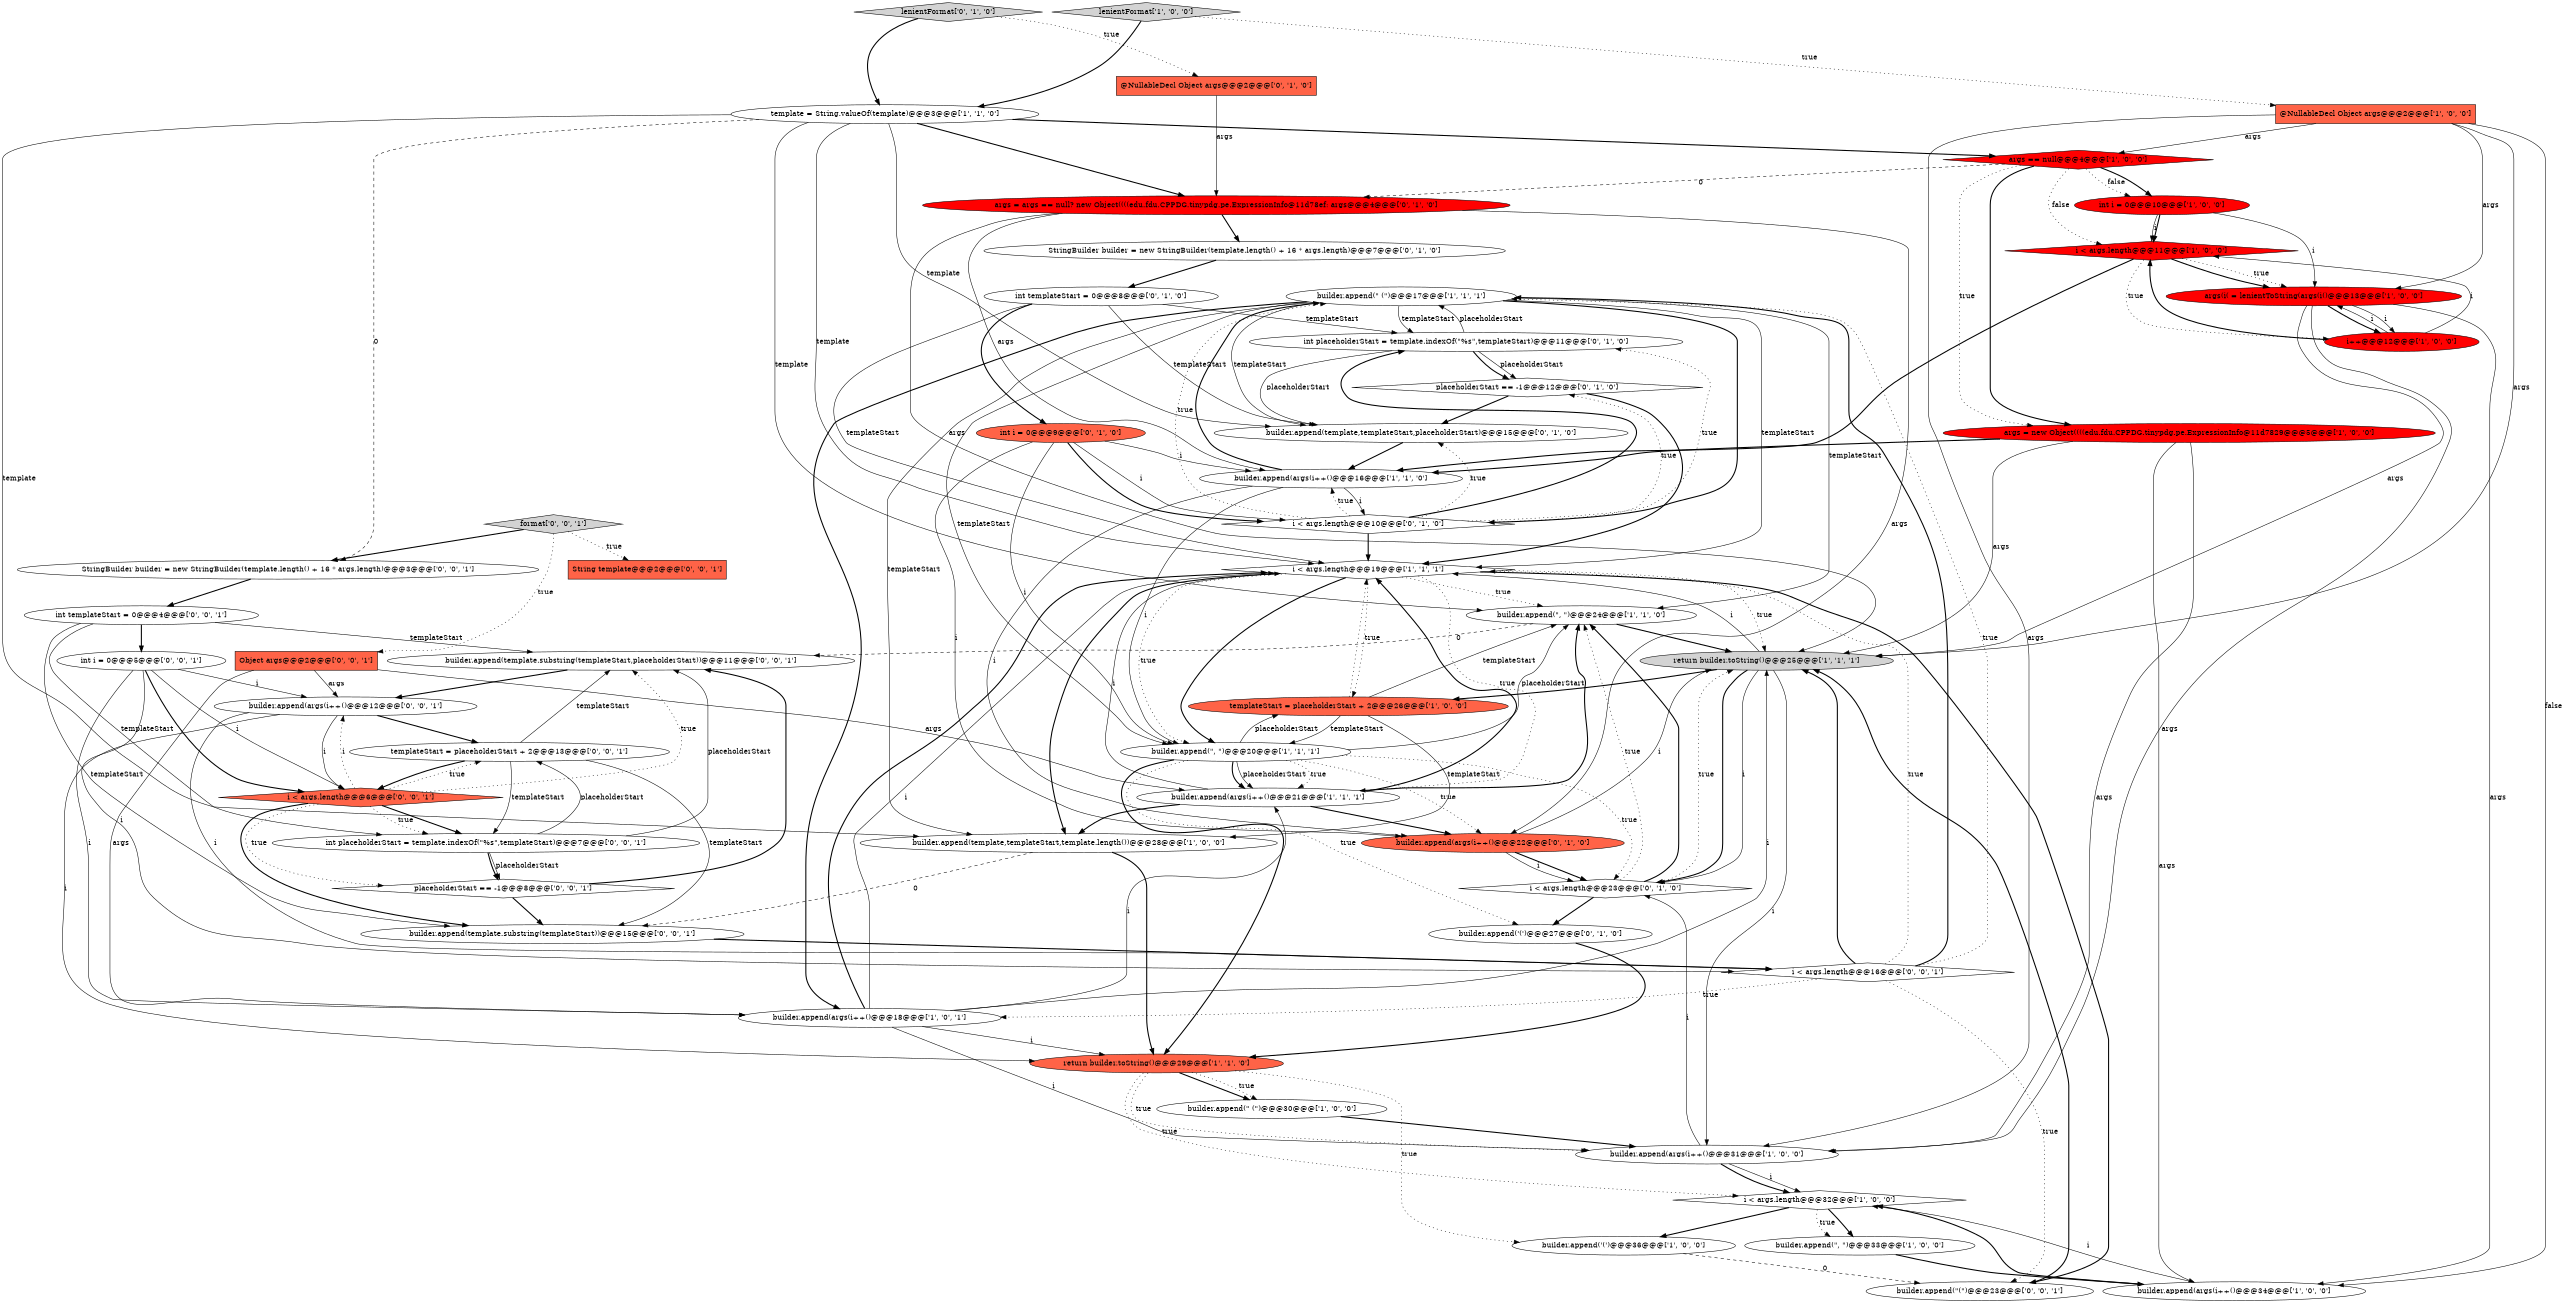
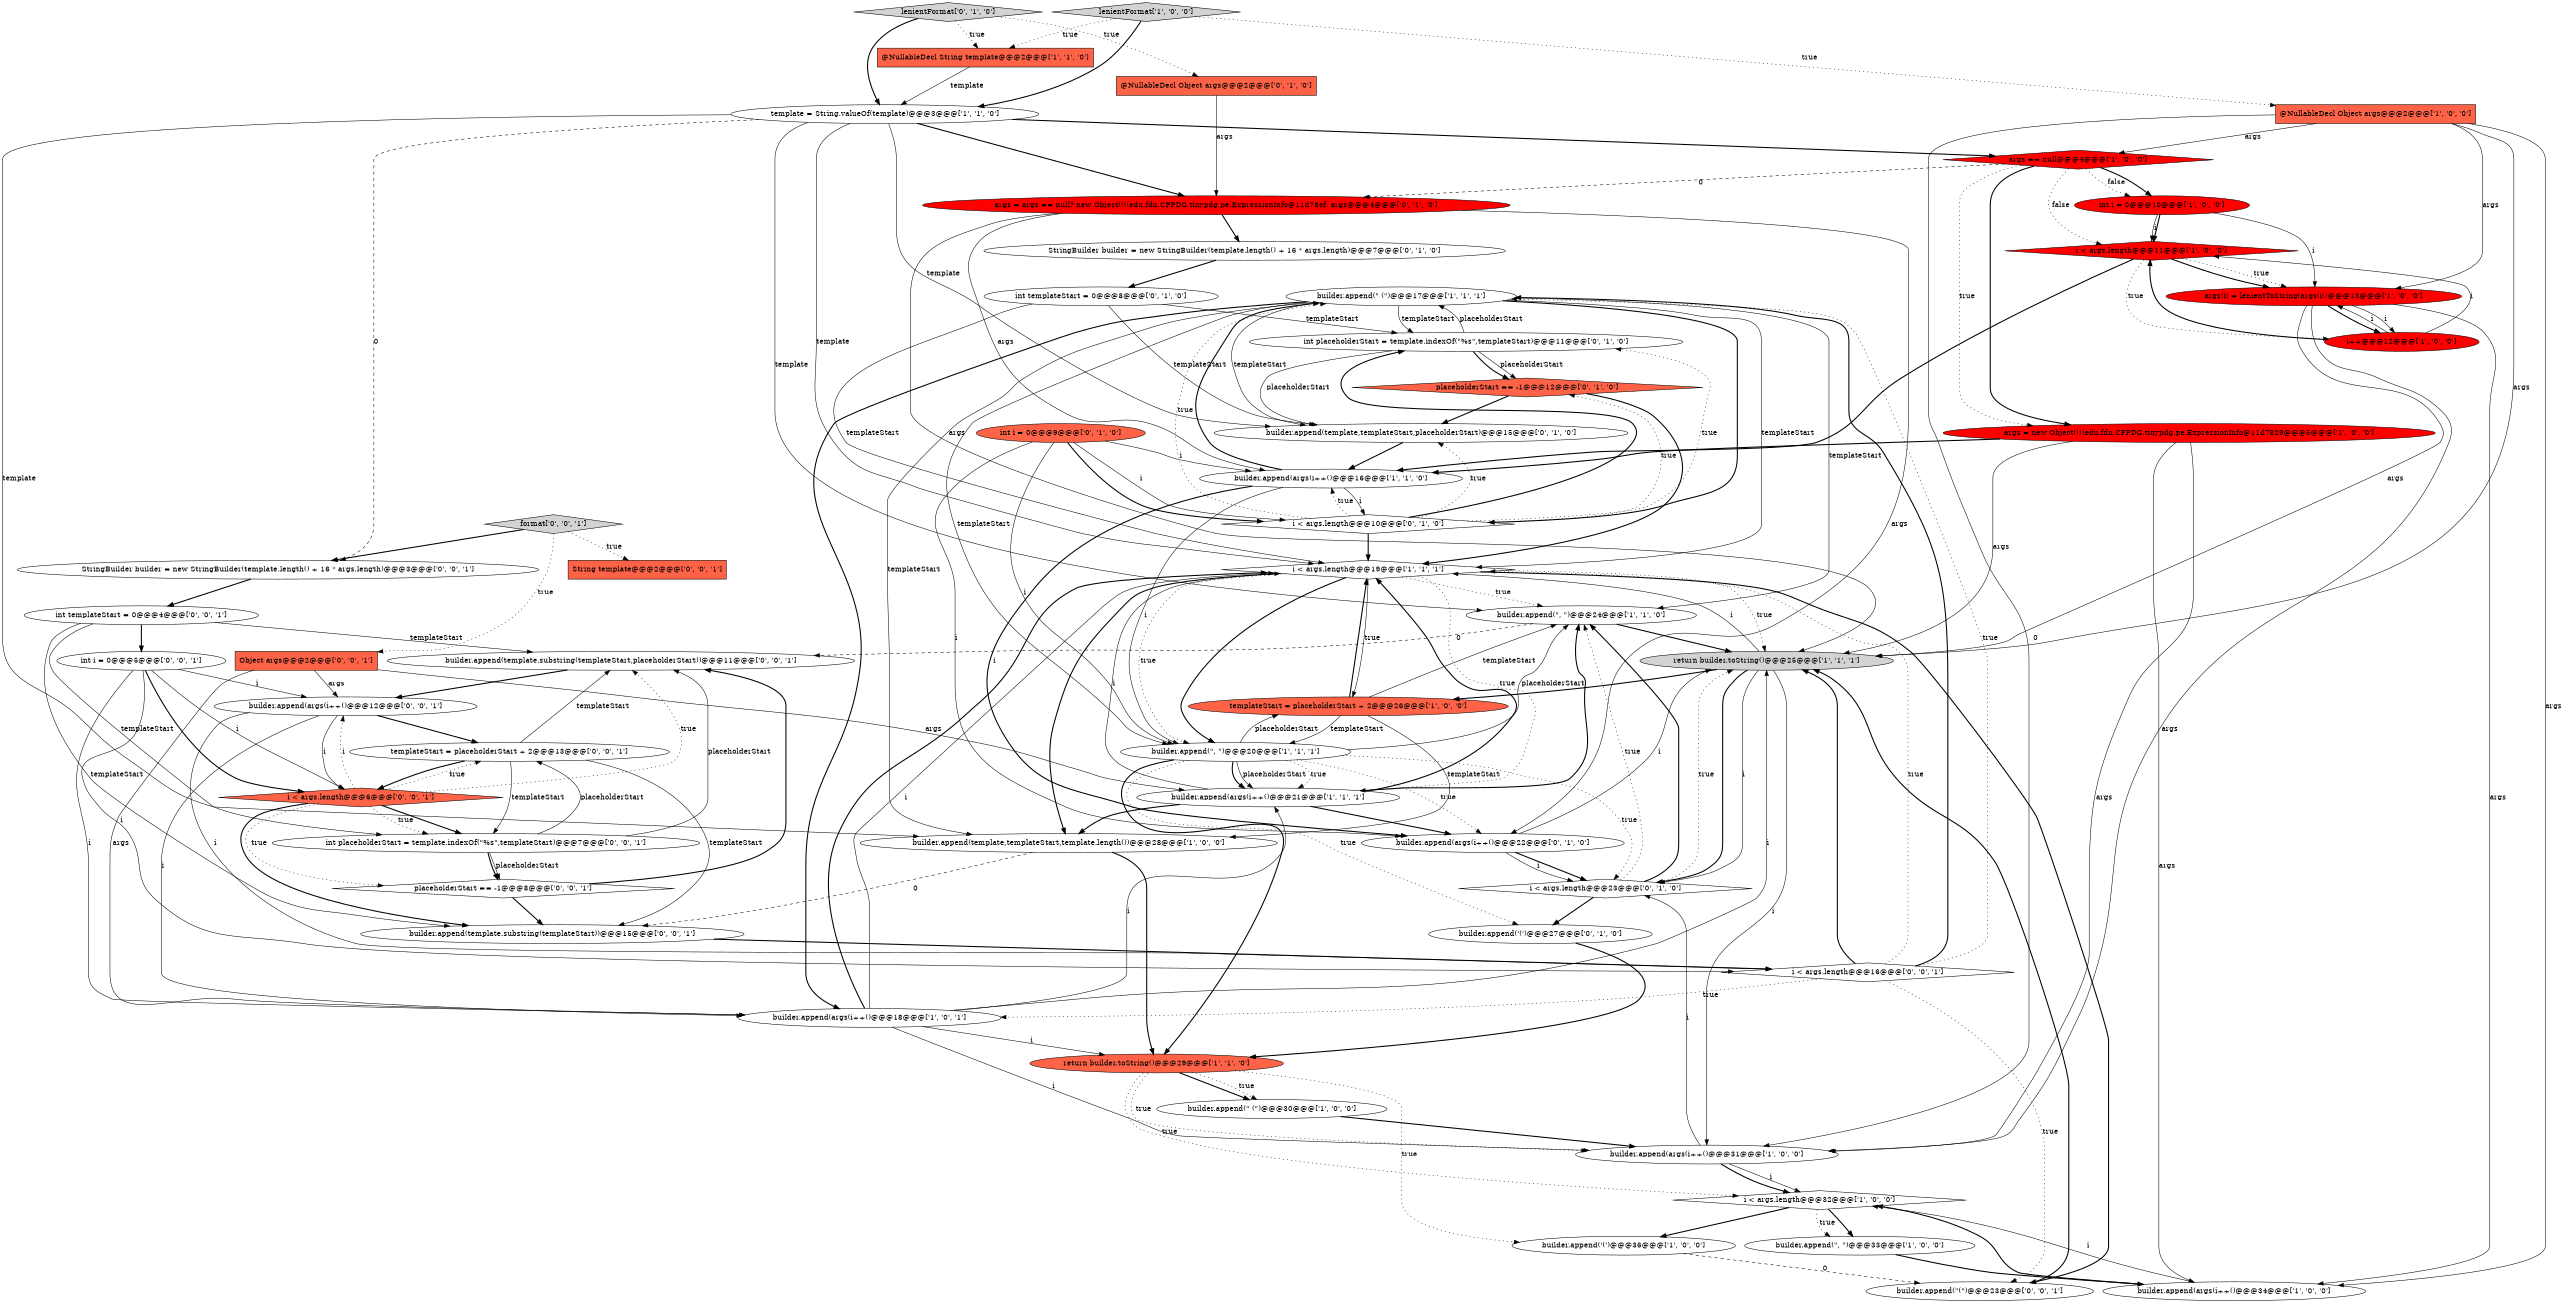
  digraph {
    node [fillcolor=white shape=ellipse style=filled]
    edge [style=solid]
    n1 [label="builder.append(\" (\")@@@17@@@['1', '1', '1']"]
    n2 [label="int placeholderStart = template.indexOf(\"%s\",templateStart)@@@11@@@['0', '1', '0']"]
    n3 [label="builder.append(\", \")@@@24@@@['1', '1', '0']"]
    n4 [label="builder.append(template,templateStart,template.length())@@@28@@@['1', '0', '0']"]
    n5 [label="builder.append(args(i++()@@@18@@@['1', '0', '1']"]
    n6 [label="i < args.length@@@10@@@['0', '1', '0']" shape=diamond]
    n7 [label="builder.append(\", \")@@@20@@@['1', '1', '1']"]
    n8 [label="i < args.length@@@19@@@['1', '1', '1']" shape=diamond]
    n9 [label="builder.append(template,templateStart,placeholderStart)@@@15@@@['0', '1', '0']"]
-   n10 [label="placeholderStart == -1@@@12@@@['0', '1', '0']" shape=diamond]
+   n10 [fillcolor=tomato label="placeholderStart == -1@@@12@@@['0', '1', '0']" shape=diamond]
    n11 [fillcolor=lightgray label="return builder.toString()@@@25@@@['1', '1', '1']"]
    n12 [label="builder.append(template.substring(templateStart,placeholderStart))@@@11@@@['0', '0', '1']"]
    n13 [label="builder.append(template.substring(templateStart))@@@15@@@['0', '0', '1']"]
    n14 [fillcolor=tomato label="return builder.toString()@@@29@@@['1', '1', '0']"]
    n15 [label="builder.append(args(i++()@@@31@@@['1', '0', '0']"]
    n16 [label="builder.append(args(i++()@@@21@@@['1', '1', '1']"]
    n17 [label="builder.append(args(i++()@@@16@@@['1', '1', '0']"]
    n18 [fillcolor=tomato label="templateStart = placeholderStart + 2@@@26@@@['1', '0', '0']"]
    n19 [label="i < args.length@@@23@@@['0', '1', '0']" shape=diamond]
-   n20 [fillcolor=tomato label="builder.append(args(i++()@@@22@@@['0', '1', '0']"]
+   n20 [label="builder.append(args(i++()@@@22@@@['0', '1', '0']"]
    n21 [label="builder.append('(')@@@27@@@['0', '1', '0']"]
    n22 [label="builder.append(\"(\")@@@23@@@['0', '0', '1']"]
    n23 [label="builder.append(\", \")@@@33@@@['1', '0', '0']"]
    n24 [label="builder.append(args(i++()@@@34@@@['1', '0', '0']"]
    n25 [label="i < args.length@@@32@@@['1', '0', '0']" shape=diamond]
    n26 [label="builder.append('(')@@@36@@@['1', '0', '0']"]
    n27 [label="template = String.valueOf(template)@@@3@@@['1', '1', '0']"]
    n28 [fillcolor=red label="args = args == null? new Object((((edu.fdu.CPPDG.tinypdg.pe.ExpressionInfo@11d78ef: args@@@4@@@['0', '1', '0']"]
    n29 [label="StringBuilder builder = new StringBuilder(template.length() + 16 * args.length)@@@3@@@['0', '0', '1']"]
    n30 [fillcolor=red label="args == null@@@4@@@['1', '0', '0']" shape=diamond]
    n31 [label="StringBuilder builder = new StringBuilder(template.length() + 16 * args.length)@@@7@@@['0', '1', '0']"]
    n32 [label="int templateStart = 0@@@4@@@['0', '0', '1']"]
    n33 [fillcolor=red label="i < args.length@@@11@@@['1', '0', '0']" shape=diamond]
    n34 [fillcolor=red label="int i = 0@@@10@@@['1', '0', '0']"]
    n35 [fillcolor=red label="args = new Object((((edu.fdu.CPPDG.tinypdg.pe.ExpressionInfo@11d7829@@@5@@@['1', '0', '0']"]
    n36 [label="placeholderStart == -1@@@8@@@['0', '0', '1']" shape=diamond]
    n37 [label="builder.append(args(i++()@@@12@@@['0', '0', '1']"]
    n38 [label="i < args.length@@@16@@@['0', '0', '1']" shape=diamond]
    n39 [label="builder.append(\" (\")@@@30@@@['1', '0', '0']"]
    n40 [fillcolor=tomato label="int i = 0@@@9@@@['0', '1', '0']"]
    n41 [fillcolor=red label="args(i( = lenientToString(args(i()@@@13@@@['1', '0', '0']"]
    n42 [fillcolor=red label="i++@@@12@@@['1', '0', '0']"]
    n43 [label="int placeholderStart = template.indexOf(\"%s\",templateStart)@@@7@@@['0', '0', '1']"]
    n44 [label="templateStart = placeholderStart + 2@@@13@@@['0', '0', '1']"]
    n45 [fillcolor=tomato label="i < args.length@@@6@@@['0', '0', '1']" shape=diamond]
    n46 [label="int templateStart = 0@@@8@@@['0', '1', '0']"]
    n47 [fillcolor=tomato label="Object args@@@2@@@['0', '0', '1']" shape=box]
    n48 [fillcolor=tomato label="@NullableDecl Object args@@@2@@@['1', '0', '0']" shape=box]
    n49 [fillcolor=tomato label="@NullableDecl Object args@@@2@@@['0', '1', '0']" shape=box]
    n50 [fillcolor=lightgray label="lenientFormat['1', '0', '0']" shape=diamond]
+   n51 [fillcolor=tomato label="@NullableDecl String template@@@2@@@['1', '1', '0']" shape=box]
    n52 [fillcolor=lightgray label="format['0', '0', '1']" shape=diamond]
    n53 [fillcolor=tomato label="String template@@@2@@@['0', '0', '1']" shape=box]
    n54 [label="int i = 0@@@5@@@['0', '0', '1']"]
    n55 [fillcolor=lightgray label="lenientFormat['0', '1', '0']" shape=diamond]
    n1 -> n2 [label=templateStart]
    n1 -> n3 [label=templateStart]
    n1 -> n4 [label=templateStart]
    n1 -> n5 [style=bold]
    n1 -> n6 [style=bold]
    n1 -> n7 [label=templateStart]
    n1 -> n8 [label=templateStart]
    n1 -> n9 [label=templateStart]
    n2 -> n1 [label=placeholderStart]
    n2 -> n9 [label=placeholderStart]
    n2 -> n10 [label=placeholderStart]
    n2 -> n10 [style=bold]
    n3 -> n11 [style=bold]
    n3 -> n12 [label=0 style=dashed]
    n4 -> n13 [label=0 style=dashed]
    n4 -> n14 [style=bold]
    n5 -> n8 [style=bold]
    n5 -> n8 [label=i]
    n5 -> n11 [label=i]
    n5 -> n14 [label=i]
    n5 -> n15 [label=i]
    n5 -> n16 [label=i]
    n6 -> n1 [label=true style=dotted]
    n6 -> n2 [label=true style=dotted]
    n6 -> n2 [style=bold]
    n6 -> n8 [style=bold]
    n6 -> n9 [label=true style=dotted]
    n6 -> n10 [label=true style=dotted]
    n6 -> n17 [label=true style=dotted]
    n7 -> n3 [label=placeholderStart]
    n7 -> n14 [style=bold]
    n7 -> n16 [label=true style=dotted]
    n7 -> n16 [style=bold]
    n7 -> n16 [label=placeholderStart]
    n7 -> n18 [label=placeholderStart]
    n7 -> n19 [label=true style=dotted]
    n7 -> n20 [label=true style=dotted]
    n7 -> n21 [label=true style=dotted]
    n8 -> n3 [label=true style=dotted]
    n8 -> n4 [style=bold]
    n8 -> n7 [label=true style=dotted]
    n8 -> n7 [style=bold]
    n8 -> n11 [label=true style=dotted]
    n8 -> n16 [label=true style=dotted]
-   n8 -> n18 [label=true style=dotted]
+   n8 -> n18 [label=true]
    n8 -> n22 [style=bold]
    n9 -> n17 [style=bold]
    n10 -> n8 [style=bold]
    n10 -> n9 [style=bold]
    n11 -> n8 [label=i]
    n11 -> n15 [label=i]
    n11 -> n18 [style=bold]
    n11 -> n19 [style=bold]
    n11 -> n19 [label=i]
    n12 -> n37 [style=bold]
    n13 -> n38 [style=bold]
    n14 -> n15 [label=true style=dotted]
    n14 -> n25 [label=true style=dotted]
    n14 -> n26 [label=true style=dotted]
    n14 -> n39 [style=bold]
    n14 -> n39 [label=true style=dotted]
    n15 -> n19 [label=i]
    n15 -> n25 [label=i]
    n15 -> n25 [style=bold]
    n16 -> n3 [style=bold]
    n16 -> n4 [style=bold]
    n16 -> n8 [label=i]
    n16 -> n8 [style=bold]
    n16 -> n20 [style=bold]
    n17 -> n1 [style=bold]
    n17 -> n6 [label=i]
    n17 -> n7 [label=i]
-   n17 -> n20 [label=i]
+   n17 -> n20 [label=i style=bold]
    n18 -> n3 [label=templateStart]
    n18 -> n4 [label=templateStart]
    n18 -> n7 [label=templateStart]
-   n18 -> n8 [style=dotted]
+   n18 -> n8 [style=bold]
    n19 -> n3 [style=bold]
    n19 -> n3 [label=true style=dotted]
    n19 -> n11 [label=true style=dotted]
    n19 -> n21 [style=bold]
    n20 -> n11 [label=i]
    n20 -> n19 [style=bold]
    n20 -> n19 [label=i]
    n21 -> n14 [style=bold]
    n22 -> n11 [style=bold]
    n23 -> n24 [style=bold]
    n24 -> n25 [style=bold]
    n24 -> n25 [label=i]
    n25 -> n23 [style=bold]
    n25 -> n23 [label=true style=dotted]
    n25 -> n26 [style=bold]
    n26 -> n22 [label=0 style=dashed]
    n27 -> n3 [label=template]
    n27 -> n4 [label=template]
    n27 -> n8 [label=template]
    n27 -> n9 [label=template]
    n27 -> n28 [style=bold]
    n27 -> n29 [label=0 style=dashed]
    n27 -> n30 [style=bold]
    n28 -> n11 [label=args]
    n28 -> n17 [label=args]
    n28 -> n20 [label=args]
    n28 -> n31 [style=bold]
    n29 -> n32 [style=bold]
    n30 -> n28 [label=0 style=dashed]
    n30 -> n33 [label=false style=dotted]
    n30 -> n34 [label=false style=dotted]
    n30 -> n34 [style=bold]
    n30 -> n35 [label=true style=dotted]
    n30 -> n35 [style=bold]
    n31 -> n46 [style=bold]
    n32 -> n12 [label=templateStart]
    n32 -> n13 [label=templateStart]
    n32 -> n43 [label=templateStart]
    n32 -> n54 [style=bold]
    n33 -> n17 [style=bold]
    n33 -> n41 [label=true style=dotted]
    n33 -> n41 [style=bold]
    n33 -> n42 [label=true style=dotted]
    n34 -> n33 [style=bold]
    n34 -> n33 [label=i]
    n34 -> n41 [label=i]
    n35 -> n11 [label=args]
    n35 -> n15 [label=args]
    n35 -> n17 [style=bold]
    n35 -> n24 [label=args]
    n36 -> n12 [style=bold]
    n36 -> n13 [style=bold]
-   n37 -> n14 [label=i]
+   n37 -> n5 [label=i]
    n37 -> n38 [label=i]
    n37 -> n44 [style=bold]
    n37 -> n45 [label=i]
    n38 -> n1 [style=bold]
    n38 -> n1 [label=true style=dotted]
    n38 -> n5 [label=true style=dotted]
    n38 -> n8 [label=true style=dotted]
    n38 -> n11 [style=bold]
    n38 -> n22 [label=true style=dotted]
    n39 -> n15 [style=bold]
    n40 -> n6 [style=bold]
    n40 -> n6 [label=i]
    n40 -> n7 [label=i]
    n40 -> n17 [label=i]
    n40 -> n20 [label=i]
    n41 -> n11 [label=args]
    n41 -> n15 [label=args]
    n41 -> n24 [label=args]
    n41 -> n42 [label=i]
    n41 -> n42 [style=bold]
    n42 -> n33 [style=bold]
    n42 -> n33 [label=i]
    n42 -> n41 [label=i]
    n43 -> n12 [label=placeholderStart]
    n43 -> n36 [label=placeholderStart]
    n43 -> n36 [style=bold]
    n43 -> n44 [label=placeholderStart]
    n44 -> n12 [label=templateStart]
    n44 -> n13 [label=templateStart]
    n44 -> n43 [label=templateStart]
    n44 -> n45 [style=bold]
    n45 -> n12 [label=true style=dotted]
    n45 -> n13 [style=bold]
    n45 -> n36 [label=true style=dotted]
    n45 -> n37 [label=i style=dotted]
    n45 -> n43 [style=bold]
    n45 -> n43 [label=true style=dotted]
    n45 -> n44 [label=true style=dotted]
    n46 -> n2 [label=templateStart]
    n46 -> n8 [label=templateStart]
    n46 -> n9 [label=templateStart]
-   n46 -> n40 [style=bold]
    n47 -> n5 [label=args]
    n47 -> n16 [label=args]
    n47 -> n37 [label=args]
    n48 -> n11 [label=args]
-   n48 -> n15 [label=args]
-   n48 -> n24 [label=false]
+   n48 -> n15 [label=0]
+   n48 -> n24 [label=args]
    n48 -> n30 [label=args]
    n48 -> n41 [label=args]
    n49 -> n28 [label=args]
    n50 -> n27 [style=bold]
    n50 -> n48 [label=true style=dotted]
+   n50 -> n51 [label=true style=dotted]
+   n51 -> n27 [label=template]
    n52 -> n29 [style=bold]
    n52 -> n47 [label=true style=dotted]
    n52 -> n53 [label=true style=dotted]
    n54 -> n5 [label=i]
    n54 -> n37 [label=i]
    n54 -> n38 [label=i]
    n54 -> n45 [style=bold]
    n54 -> n45 [label=i]
    n55 -> n27 [style=bold]
    n55 -> n49 [label=true style=dotted]
+   n55 -> n51 [label=true style=dotted]
  }
